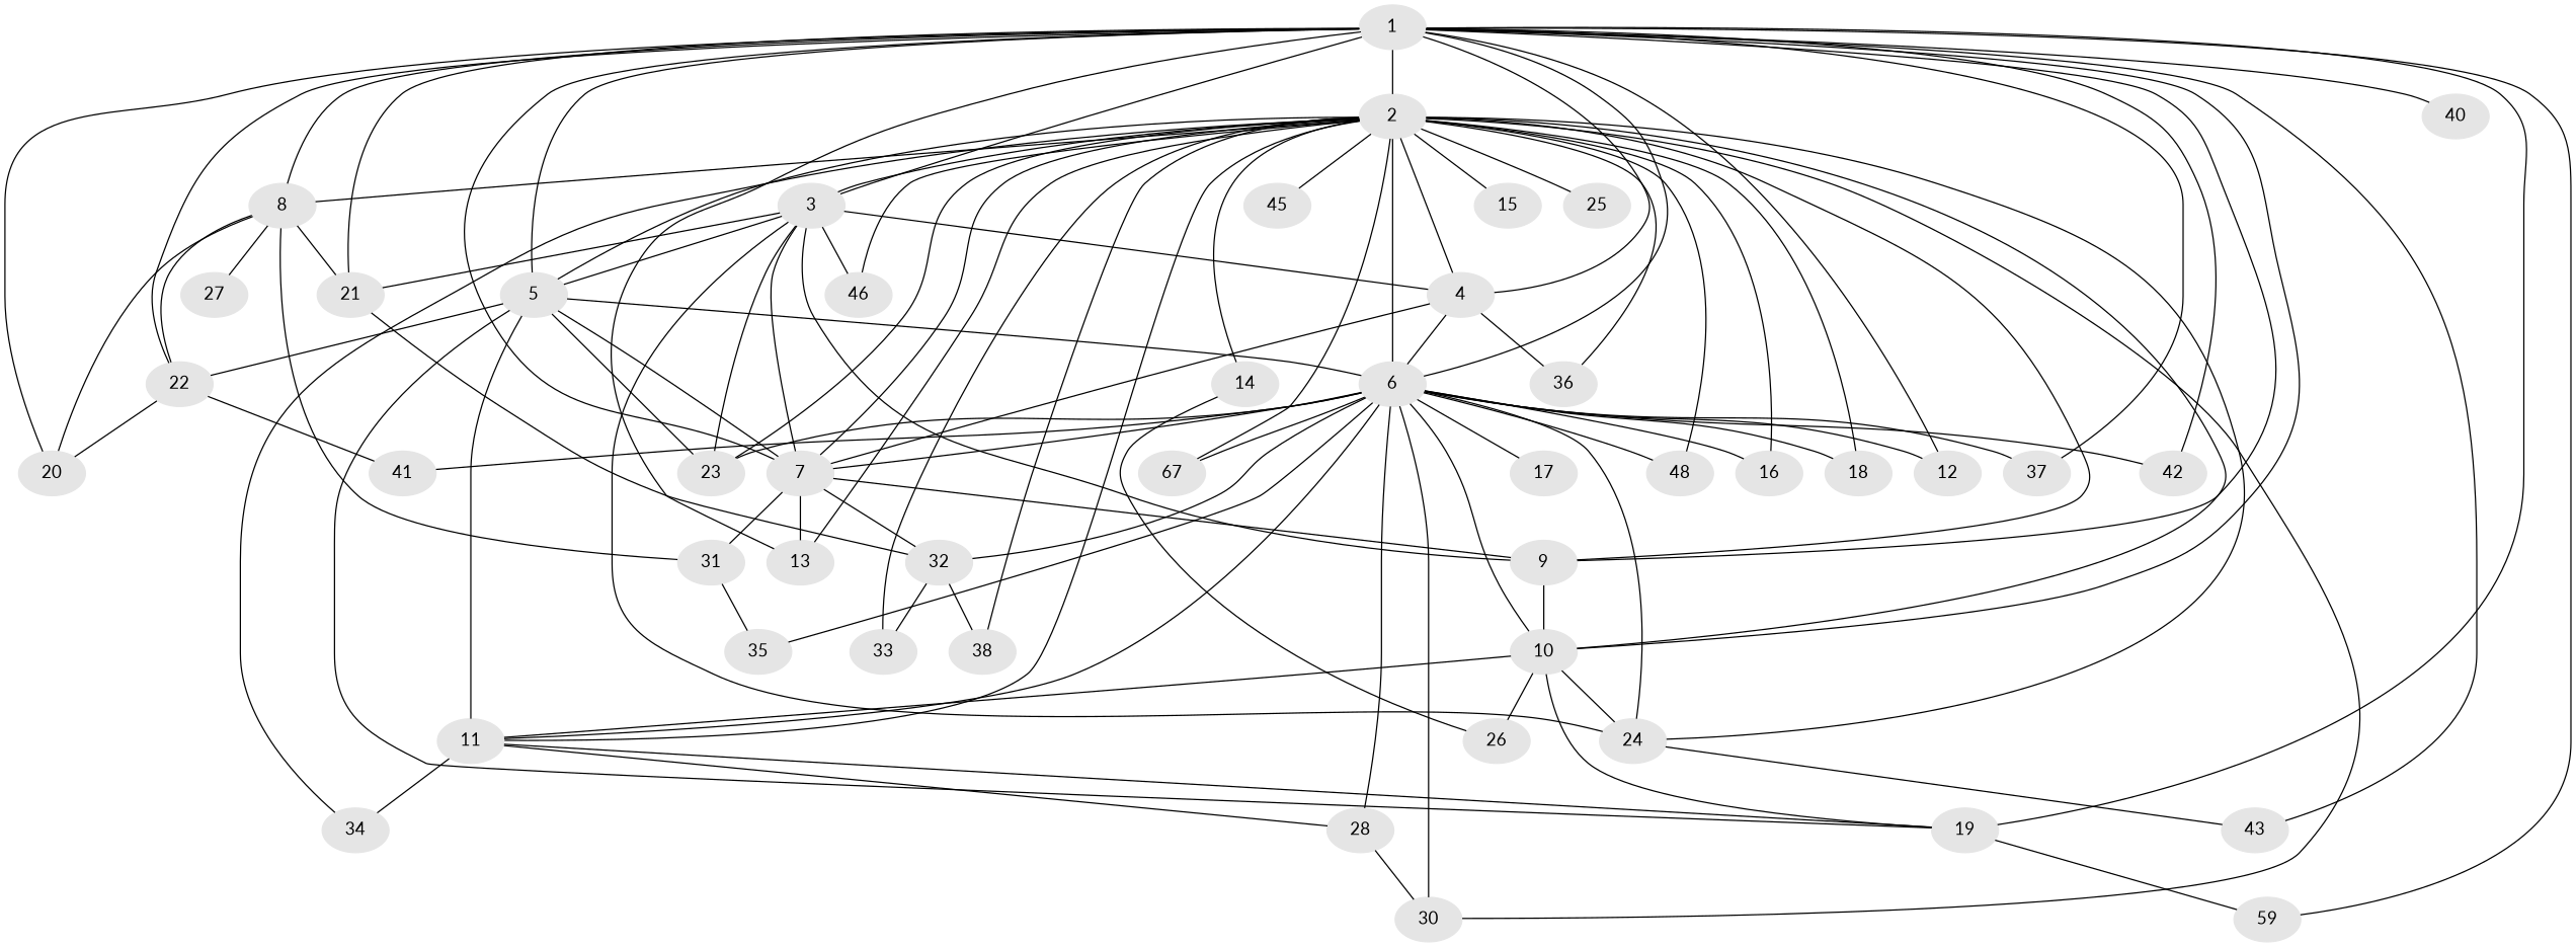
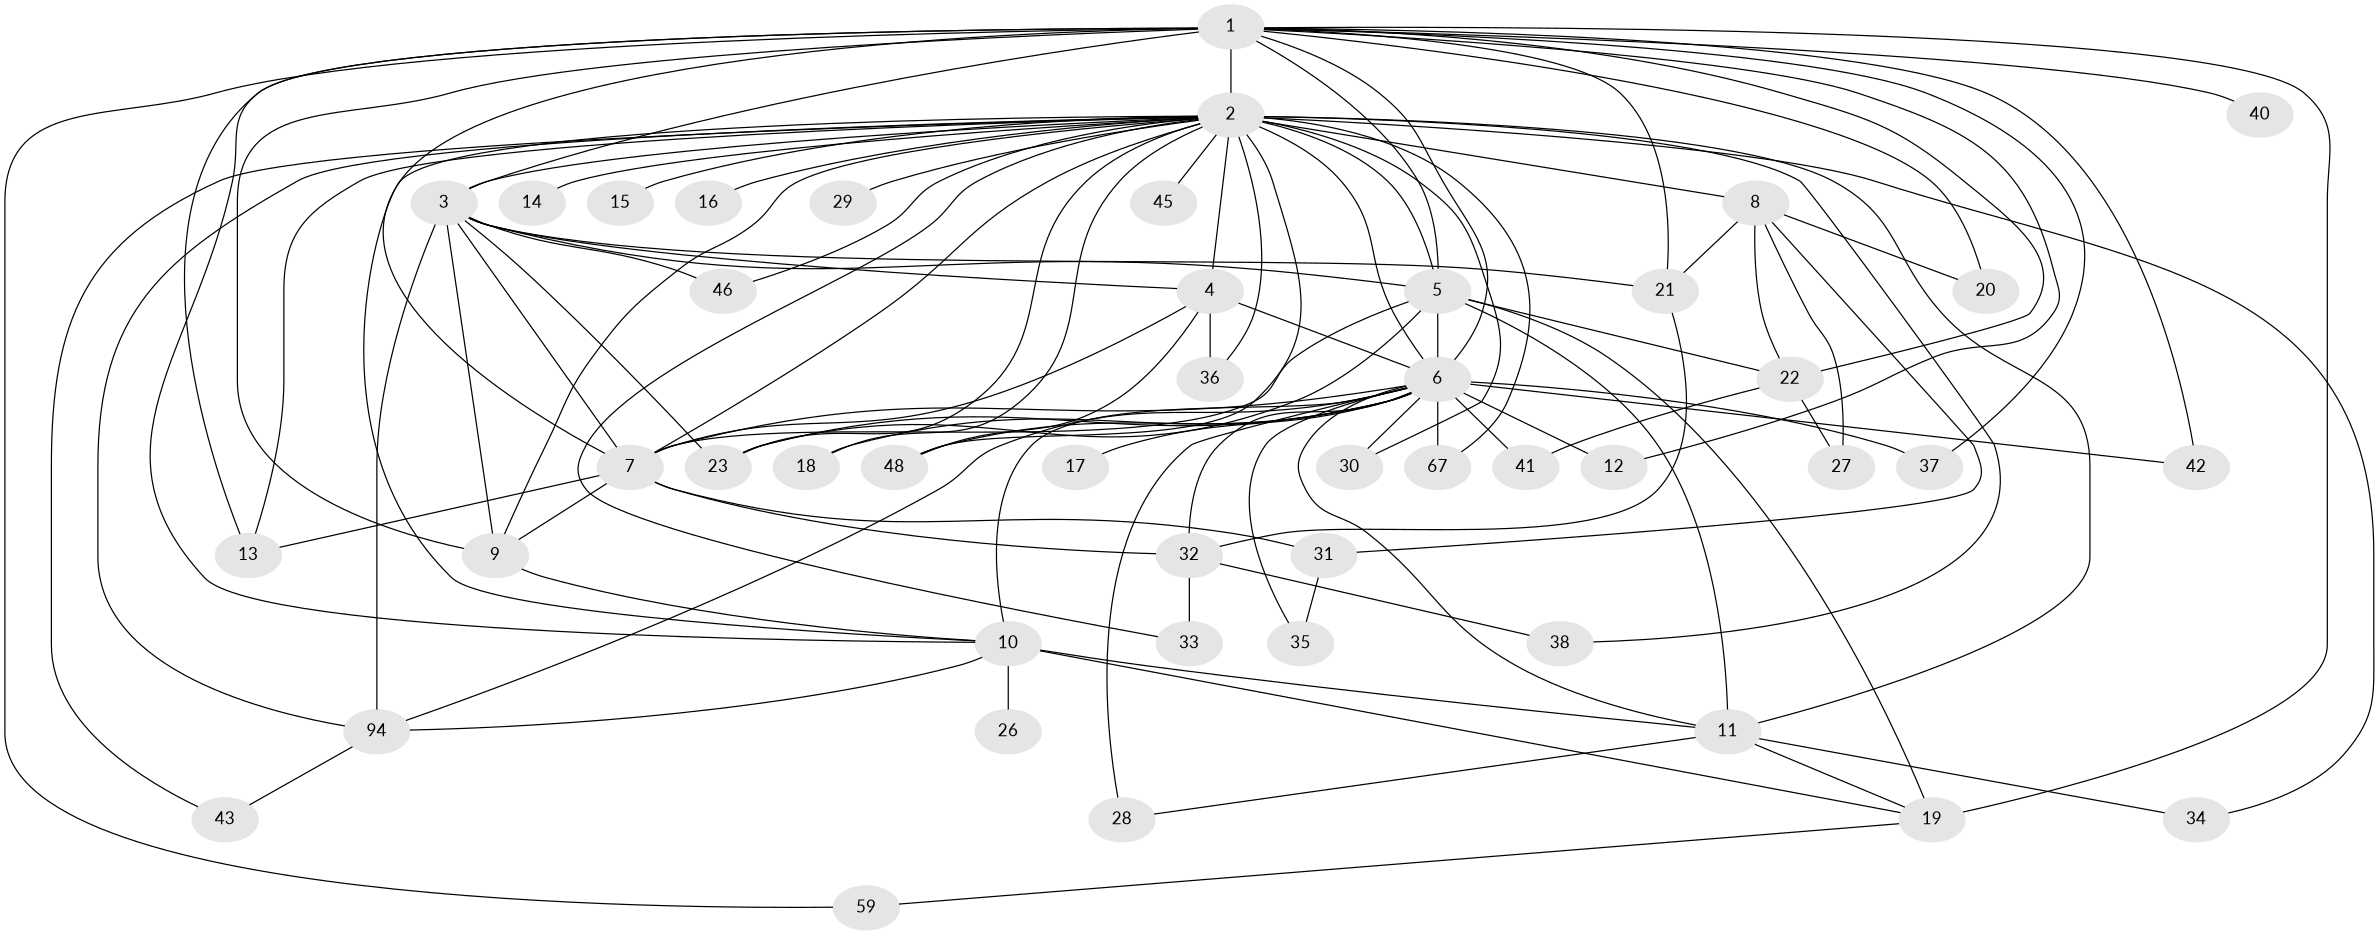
  graph {
    fontname=Lato
    node [color=gray90 fontname=Lato style=filled]
    edge [fontname=Lato weight=1.0]
    1
    2
    3
    4
    5
    6
    7
    8
    9
    10
    12
    13
    19
    20
    21
    22
    37
    n18 [label=59]
    40
    42
    11
    14
    15
    16
    18
    23
-   24
-   25
+   24 [label=94]
+   25 [label=29]
    30
    33
    34
    36
    38
    43
    45
    46
    n37 [label=67]
    48
    17
    28
    32
    35
    41
    31
    27
    26
    1 -- 2 [weight=4.0]
    1 -- 3 [weight=4.0]
-   1 -- 4 [weight=2.0]
+   48 -- 4 [weight=2.0]
    1 -- 5 [weight=2.0]
    1 -- 6 [weight=2.0]
    1 -- 7 [weight=2.0]
-   1 -- 8
    1 -- 9
    1 -- 10
    1 -- 12
    1 -- 13 [weight=2.0]
    1 -- 19 [weight=2.0]
    1 -- 20
    1 -- 21 [weight=2.0]
    1 -- 22
    1 -- 37
    1 -- n18
    1 -- 40
    1 -- 42
    2 -- 3 [weight=4.0]
    2 -- 4 [weight=12.0]
    2 -- 5 [weight=4.0]
    2 -- 6 [weight=5.0]
    2 -- 7 [weight=2.0]
    2 -- 8
    2 -- 9
    2 -- 10
    2 -- 13
    2 -- 11 [weight=2.0]
    2 -- 14
    2 -- 15
    2 -- 16
    2 -- 18
    2 -- 23
    2 -- 24
    2 -- 25
    2 -- 30
    2 -- 33
    2 -- 34
    2 -- 36
    2 -- 38
-   1 -- 43
+   2 -- 43
    2 -- 45 [weight=2.0]
    2 -- 46 [weight=2.0]
    2 -- n37
    2 -- 48
    3 -- 4 [weight=3.0]
    3 -- 5 [weight=3.0]
    3 -- 7 [weight=2.0]
    3 -- 9
    3 -- 21 [weight=5.0]
    3 -- 23
    3 -- 24
    3 -- 46 [weight=3.0]
    4 -- 6
    4 -- 7
    4 -- 36
    5 -- 6
    5 -- 7
    5 -- 19
    5 -- 22 [weight=2.0]
    5 -- 11 [weight=7.0]
    5 -- 23
    6 -- 7 [weight=2.0]
    6 -- 10
    6 -- 12 [weight=2.0]
    6 -- 37
    6 -- 42
    6 -- 11 [weight=2.0]
-   6 -- 16
    6 -- 18
    6 -- 23
    6 -- 24
    6 -- 30
    6 -- n37
    6 -- 48
    6 -- 17
    6 -- 28 [weight=2.0]
    6 -- 32 [weight=2.0]
    6 -- 35
    6 -- 41
    7 -- 9
    7 -- 13
    7 -- 32
    7 -- 31
    8 -- 20
    8 -- 21
    8 -- 22
    8 -- 31
    8 -- 27
    9 -- 10
    10 -- 19
    10 -- 11
    10 -- 24
    10 -- 26
    19 -- n18
    21 -- 32
    22 -- 41
-   22 -- 20
+   22 -- 27
    11 -- 19
    11 -- 34
    11 -- 28
-   14 -- 26
    24 -- 43
-   28 -- 30
    32 -- 33
    32 -- 38
    31 -- 35
  }
